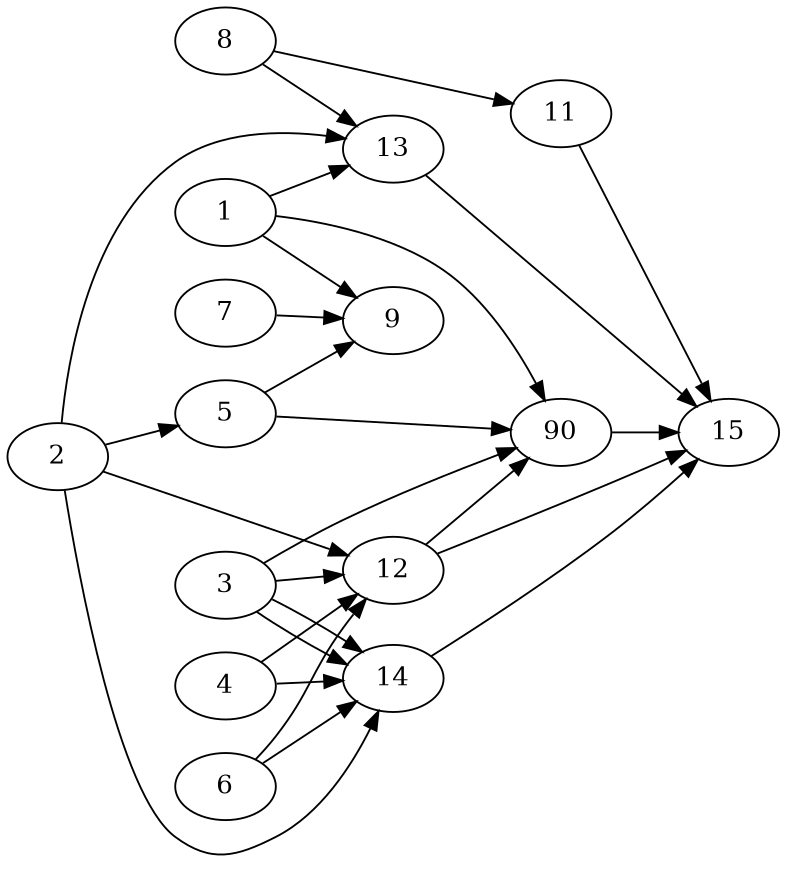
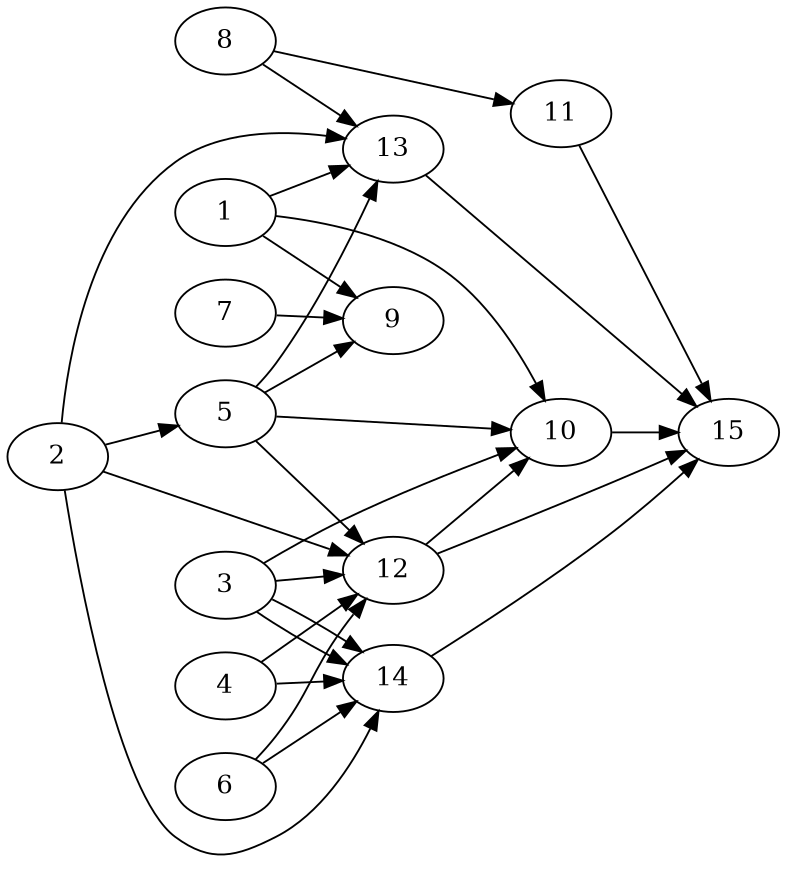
  digraph {
    rankdir=LR
    node [alpha=0.03]
    1 [alpha=0.04 expect_size=8960000]
    9 [expect_size=16953344]
-   10 [alpha=0.10 expect_size=25854976 label=90]
+   10 [alpha=0.10 expect_size=25854976]
    13 [expect_size=44617728]
    15 [alpha=0.00 expect_size=17950720]
    2 [alpha=0.16 expect_size=42626048]
    12 [alpha=0.04 expect_size=6026240]
    14 [alpha=0.19 expect_size=36828160]
    5 [alpha=0.16 expect_size=33131520]
    11 [alpha=0.15 expect_size=42601472]
    3 [alpha=0.17 expect_size=31636480]
    4 [alpha=0.12 expect_size=43859968]
    6 [alpha=0.19 expect_size=40303616]
    7 [alpha=0.08 expect_size=39784448]
    8 [expect_size=36297728]
    1 -> 9
    1 -> 10
    1 -> 13
    10 -> 15
    13 -> 15
    2 -> 13
    2 -> 12
    2 -> 14
    2 -> 5
    12 -> 10
    12 -> 15
    14 -> 15
    5 -> 9
    5 -> 10
+   5 -> 13
+   5 -> 12
    11 -> 15
    3 -> 10
    3 -> 12
    3 -> 14
    3 -> 14
    4 -> 12
    4 -> 14
    6 -> 12
    6 -> 14
    7 -> 9
    8 -> 13
    8 -> 11
  }
